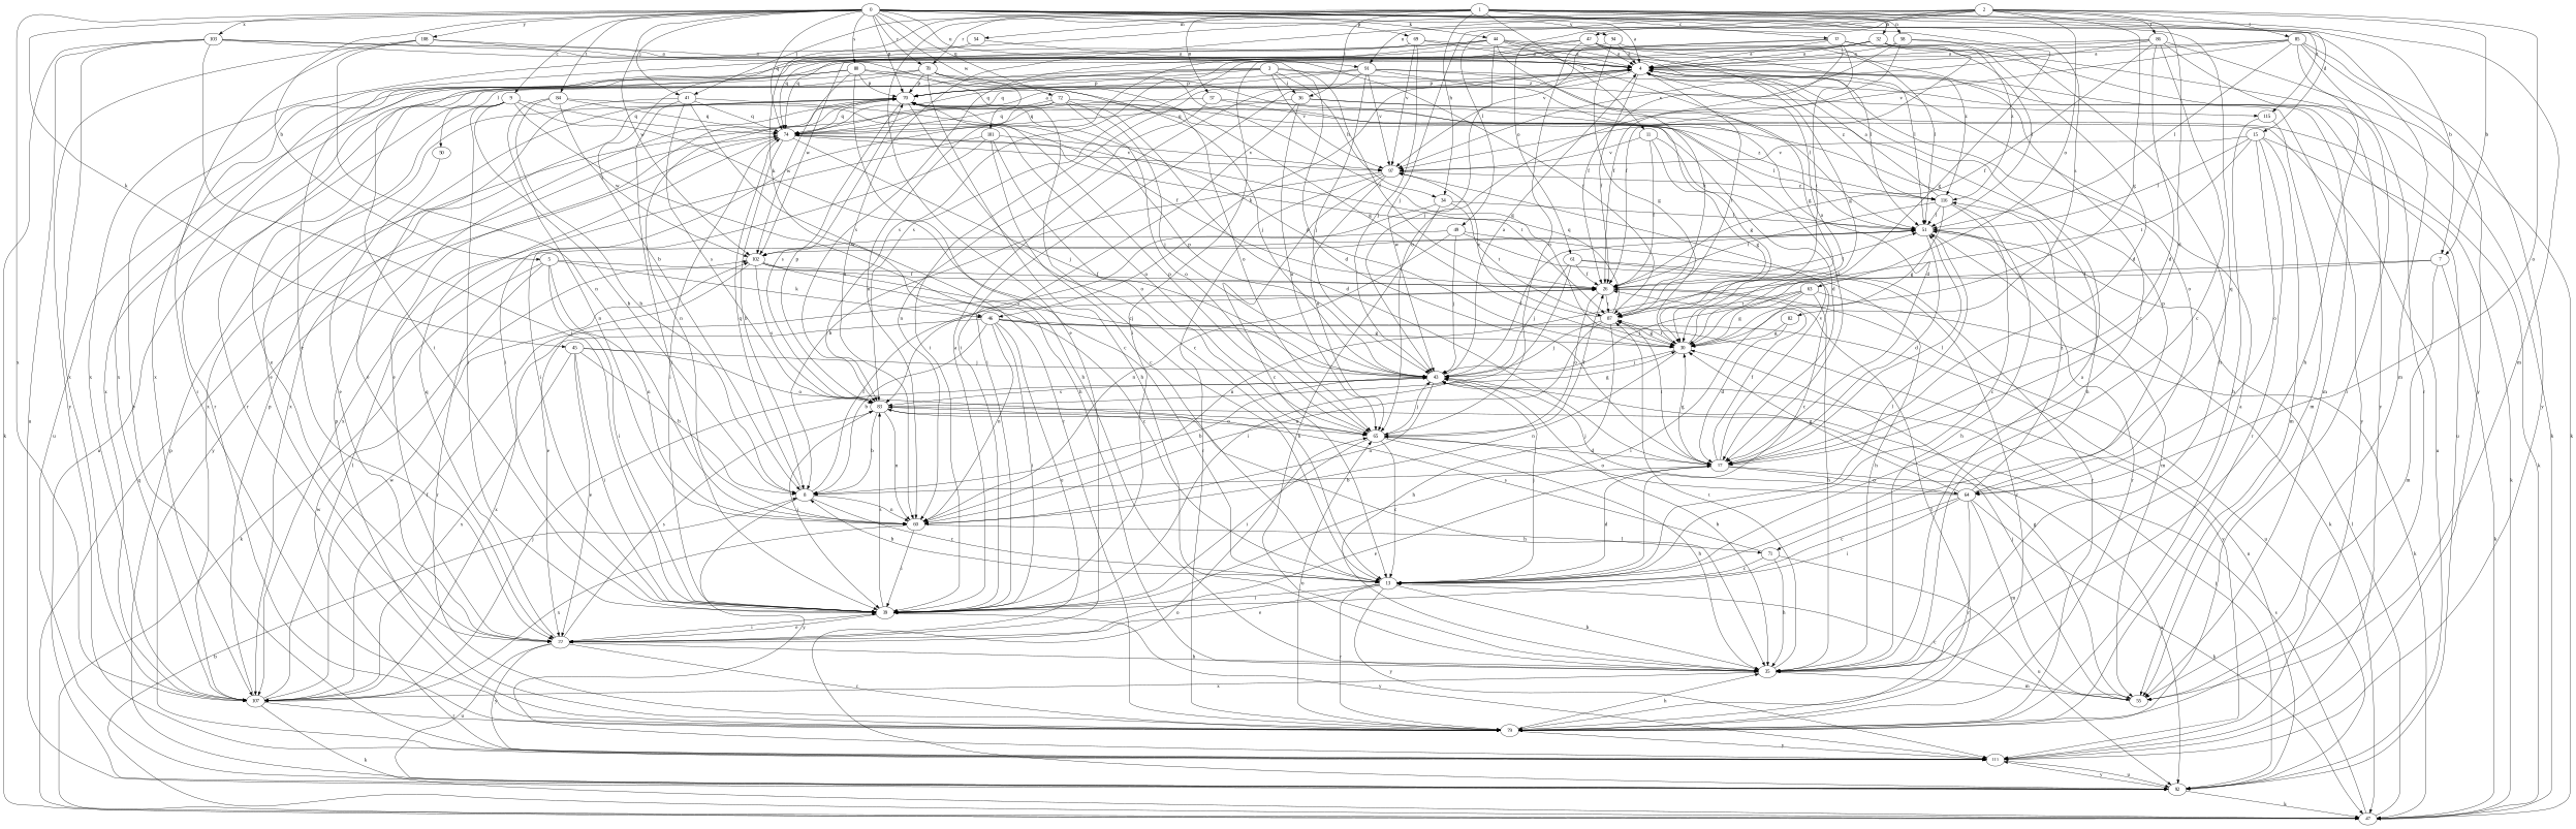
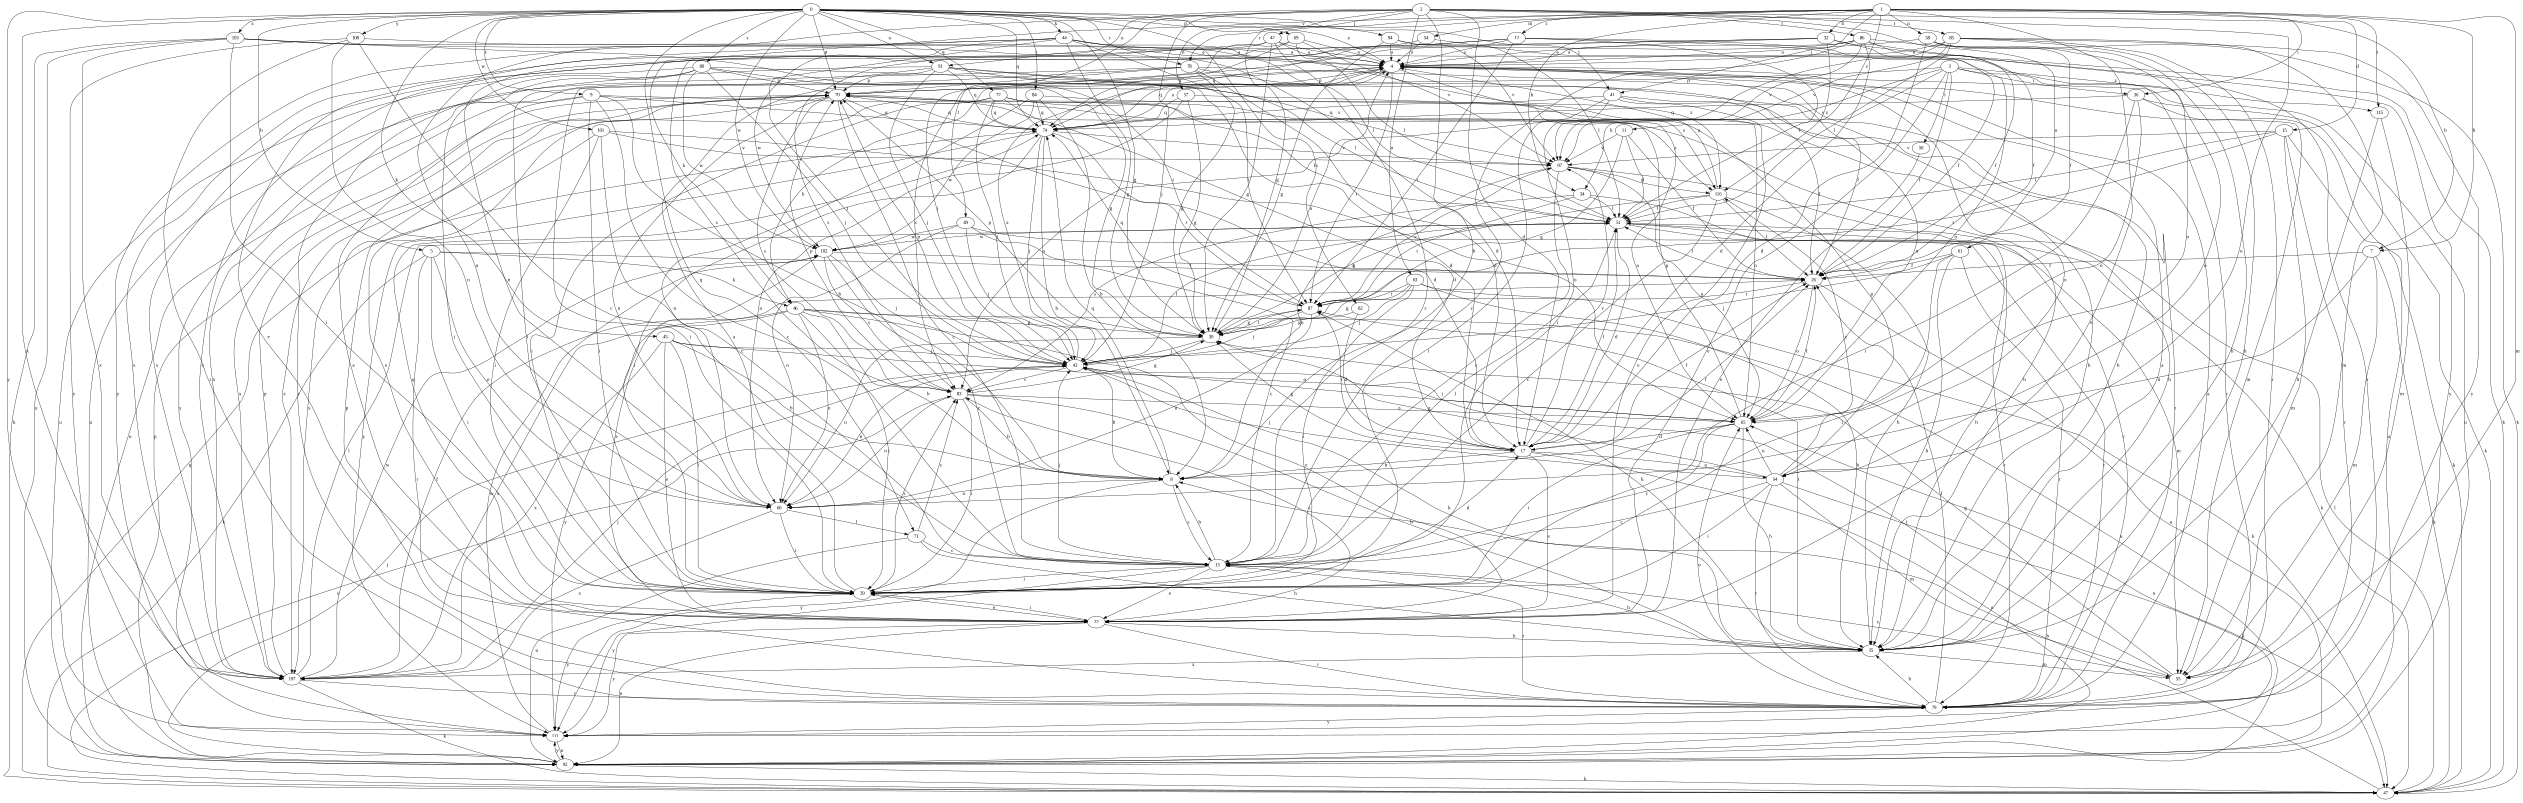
  strict digraph {
    fontname="Liberation Serif"
    node [fontname="Liberation Serif"]
    edge [fontname="Liberation Serif"]
    0
    4
    5
    9
    30
    41
    44
    45
    69
    70
    71
    72
    74
    78
    80
    82
    84
    91
    94
    101
    102
    103
    107
    108
    111
    46
    55
    64
    26
    39
    87
    92
    116
    60
    79
    47
    22
    8
    13
    35
    43
    83
    51
    65
    97
    17
    1
    7
    11
    12
    15
    32
    34
    36
    54
    57
    58
    115
    2
    42
    49
    61
    63
    85
    86
    3
    50
    0 -> 4 [label=a]
    0 -> 5 [label=b]
    0 -> 9 [label=c]
    0 -> 30 [label=g]
    0 -> 41 [label=j]
    0 -> 44 [label=k]
    0 -> 45 [label=k]
    0 -> 69 [label=p]
    0 -> 70 [label=p]
    0 -> 71 [label=q]
    0 -> 72 [label=q]
    0 -> 74 [label=q]
    0 -> 78 [label=r]
    0 -> 80 [label=s]
    0 -> 82 [label=s]
    0 -> 84 [label=t]
    0 -> 91 [label=u]
    0 -> 94 [label=v]
    0 -> 101 [label=w]
    0 -> 102 [label=w]
    0 -> 103 [label=x]
    0 -> 107 [label=x]
    0 -> 108 [label=y]
    0 -> 111 [label=y]
    4 -> 70 [label=p]
    4 -> 74 [label=q]
    4 -> 46 [label=k]
    4 -> 55 [label=m]
    4 -> 64 [label=o]
    4 -> 26 [label=f]
    4 -> 39 [label=i]
    4 -> 87 [label=t]
    4 -> 92 [label=u]
    4 -> 116 [label=z]
    5 -> 46 [label=k]
    5 -> 26 [label=f]
    5 -> 39 [label=i]
    5 -> 60 [label=n]
    5 -> 79 [label=r]
    5 -> 47 [label=k]
    9 -> 74 [label=q]
    9 -> 39 [label=i]
    9 -> 92 [label=u]
    9 -> 22 [label=e]
    9 -> 8 [label=b]
    9 -> 13 [label=c]
    9 -> 35 [label=h]
    30 -> 4 [label=a]
    30 -> 70 [label=p]
    30 -> 87 [label=t]
    30 -> 60 [label=n]
    30 -> 43 [label=j]
    41 -> 74 [label=q]
    41 -> 26 [label=f]
    41 -> 39 [label=i]
    41 -> 79 [label=r]
    41 -> 22 [label=e]
    41 -> 83 [label=s]
    44 -> 4 [label=a]
    44 -> 30 [label=g]
    44 -> 111 [label=y]
    44 -> 87 [label=t]
    44 -> 116 [label=z]
    44 -> 22 [label=e]
    44 -> 43 [label=j]
    44 -> 83 [label=s]
    44 -> 51 [label=l]
    45 -> 107 [label=x]
    45 -> 39 [label=i]
    45 -> 22 [label=e]
    45 -> 8 [label=b]
    45 -> 43 [label=j]
    45 -> 65 [label=o]
    69 -> 4 [label=a]
    69 -> 74 [label=q]
    69 -> 43 [label=j]
    69 -> 51 [label=l]
    69 -> 97 [label=v]
    70 -> 74 [label=q]
    70 -> 107 [label=x]
    70 -> 116 [label=z]
    70 -> 60 [label=n]
    70 -> 22 [label=e]
    70 -> 13 [label=c]
    70 -> 83 [label=s]
    70 -> 17 [label=d]
    71 -> 92 [label=u]
    71 -> 13 [label=c]
    71 -> 35 [label=h]
    71 -> 83 [label=s]
    72 -> 74 [label=q]
    72 -> 107 [label=x]
    72 -> 39 [label=i]
    72 -> 43 [label=j]
    72 -> 51 [label=l]
    72 -> 65 [label=o]
    72 -> 17 [label=d]
    74 -> 4 [label=a]
    74 -> 111 [label=y]
    74 -> 39 [label=i]
    74 -> 87 [label=t]
    74 -> 8 [label=b]
    74 -> 43 [label=j]
    74 -> 97 [label=v]
    78 -> 30 [label=g]
    78 -> 70 [label=p]
    78 -> 107 [label=x]
    78 -> 92 [label=u]
    78 -> 35 [label=h]
    78 -> 65 [label=o]
    78 -> 17 [label=d]
    80 -> 30 [label=g]
    80 -> 70 [label=p]
    80 -> 102 [label=w]
    80 -> 39 [label=i]
+   80 -> 92 [label=u]
    80 -> 79 [label=r]
    80 -> 35 [label=h]
    80 -> 43 [label=j]
    82 -> 30 [label=g]
    82 -> 17 [label=d]
    84 -> 74 [label=q]
    84 -> 102 [label=w]
    84 -> 60 [label=n]
    84 -> 8 [label=b]
    84 -> 65 [label=o]
    91 -> 70 [label=p]
    91 -> 74 [label=q]
    91 -> 111 [label=y]
    91 -> 39 [label=i]
    91 -> 43 [label=j]
    91 -> 51 [label=l]
    91 -> 97 [label=v]
    91 -> 17 [label=d]
    94 -> 4 [label=a]
    94 -> 30 [label=g]
    94 -> 51 [label=l]
    94 -> 97 [label=v]
    101 -> 107 [label=x]
    101 -> 39 [label=i]
    101 -> 13 [label=c]
    101 -> 65 [label=o]
    101 -> 97 [label=v]
    102 -> 26 [label=f]
    102 -> 22 [label=e]
    102 -> 13 [label=c]
    102 -> 43 [label=j]
    102 -> 83 [label=s]
    103 -> 4 [label=a]
    103 -> 107 [label=x]
    103 -> 39 [label=i]
    103 -> 87 [label=t]
    103 -> 92 [label=u]
    103 -> 47 [label=k]
    103 -> 17 [label=d]
    107 -> 70 [label=p]
    107 -> 102 [label=w]
    107 -> 26 [label=f]
    107 -> 79 [label=r]
    107 -> 47 [label=k]
    107 -> 43 [label=j]
    107 -> 51 [label=l]
    108 -> 4 [label=a]
    108 -> 111 [label=y]
    108 -> 60 [label=n]
    108 -> 79 [label=r]
    108 -> 13 [label=c]
    111 -> 102 [label=w]
    111 -> 92 [label=u]
    46 -> 30 [label=g]
    46 -> 107 [label=x]
    46 -> 111 [label=y]
    46 -> 39 [label=i]
    46 -> 92 [label=u]
    46 -> 60 [label=n]
    46 -> 22 [label=e]
    46 -> 8 [label=b]
    55 -> 30 [label=g]
    55 -> 13 [label=c]
    55 -> 43 [label=j]
    64 -> 30 [label=g]
    64 -> 70 [label=p]
    64 -> 55 [label=m]
    64 -> 39 [label=i]
    64 -> 116 [label=z]
    64 -> 79 [label=r]
    64 -> 47 [label=k]
    64 -> 13 [label=c]
    64 -> 43 [label=j]
    64 -> 65 [label=o]
    26 -> 87 [label=t]
    26 -> 92 [label=u]
    26 -> 51 [label=l]
    26 -> 65 [label=o]
    39 -> 4 [label=a]
    39 -> 111 [label=y]
    39 -> 22 [label=e]
    39 -> 83 [label=s]
    87 -> 30 [label=g]
    87 -> 74 [label=q]
    87 -> 60 [label=n]
    87 -> 35 [label=h]
    87 -> 43 [label=j]
    87 -> 97 [label=v]
    92 -> 70 [label=p]
    92 -> 111 [label=y]
    92 -> 47 [label=k]
    92 -> 43 [label=j]
    92 -> 65 [label=o]
    116 -> 4 [label=a]
    116 -> 30 [label=g]
    116 -> 26 [label=f]
    116 -> 13 [label=c]
    116 -> 35 [label=h]
    116 -> 51 [label=l]
    60 -> 71 [label=l]
    60 -> 107 [label=x]
    60 -> 39 [label=i]
    79 -> 4 [label=a]
    79 -> 70 [label=p]
    79 -> 111 [label=y]
    79 -> 26 [label=f]
    79 -> 35 [label=h]
    79 -> 65 [label=o]
    47 -> 74 [label=q]
    47 -> 8 [label=b]
    47 -> 83 [label=s]
    47 -> 51 [label=l]
    22 -> 74 [label=q]
    22 -> 111 [label=y]
    22 -> 39 [label=i]
    22 -> 92 [label=u]
    22 -> 79 [label=r]
    22 -> 35 [label=h]
    22 -> 83 [label=s]
    8 -> 74 [label=q]
    8 -> 111 [label=y]
    8 -> 26 [label=f]
    8 -> 60 [label=n]
    8 -> 13 [label=c]
    13 -> 111 [label=y]
    13 -> 39 [label=i]
    13 -> 79 [label=r]
    13 -> 22 [label=e]
    13 -> 8 [label=b]
    13 -> 35 [label=h]
    13 -> 43 [label=j]
    13 -> 51 [label=l]
    13 -> 17 [label=d]
    35 -> 4 [label=a]
    35 -> 107 [label=x]
    35 -> 55 [label=m]
    35 -> 87 [label=t]
    43 -> 4 [label=a]
    43 -> 70 [label=p]
    43 -> 60 [label=n]
    43 -> 8 [label=b]
    43 -> 35 [label=h]
    43 -> 83 [label=s]
    43 -> 51 [label=l]
    83 -> 30 [label=g]
    83 -> 70 [label=p]
    83 -> 39 [label=i]
    83 -> 60 [label=n]
    83 -> 8 [label=b]
    83 -> 35 [label=h]
    83 -> 65 [label=o]
    51 -> 102 [label=w]
    51 -> 55 [label=m]
    51 -> 79 [label=r]
    51 -> 47 [label=k]
    51 -> 17 [label=d]
    65 -> 70 [label=p]
    65 -> 26 [label=f]
    65 -> 39 [label=i]
    65 -> 13 [label=c]
    65 -> 35 [label=h]
    65 -> 43 [label=j]
    65 -> 17 [label=d]
    97 -> 116 [label=z]
    97 -> 79 [label=r]
    97 -> 8 [label=b]
    97 -> 13 [label=c]
    97 -> 65 [label=o]
    17 -> 30 [label=g]
    17 -> 64 [label=o]
    17 -> 26 [label=f]
    17 -> 87 [label=t]
    17 -> 92 [label=u]
    17 -> 22 [label=e]
    17 -> 8 [label=b]
    17 -> 51 [label=l]
    17 -> 97 [label=v]
    1 -> 41 [label=j]
    1 -> 78 [label=r]
    1 -> 46 [label=k]
    1 -> 55 [label=m]
    1 -> 22 [label=e]
    1 -> 7 [label=b]
    1 -> 11 [label=c]
    1 -> 12 [label=c]
    1 -> 15 [label=d]
    1 -> 32 [label=h]
    1 -> 34 [label=h]
    1 -> 36 [label=i]
    1 -> 54 [label=m]
    1 -> 57 [label=n]
    1 -> 58 [label=n]
    1 -> 115 [label=z]
    7 -> 55 [label=m]
    7 -> 26 [label=f]
    7 -> 60 [label=n]
    7 -> 47 [label=k]
    11 -> 30 [label=g]
    11 -> 26 [label=f]
    11 -> 51 [label=l]
    11 -> 97 [label=v]
    12 -> 4 [label=a]
    12 -> 74 [label=q]
    12 -> 111 [label=y]
    12 -> 26 [label=f]
    12 -> 87 [label=t]
    12 -> 83 [label=s]
    12 -> 51 [label=l]
    15 -> 55 [label=m]
-   15 -> 64 [label=o]
+   54 -> 64 [label=o]
    15 -> 87 [label=t]
    15 -> 79 [label=r]
    15 -> 47 [label=k]
    15 -> 51 [label=l]
    15 -> 97 [label=v]
    32 -> 4 [label=a]
    32 -> 102 [label=w]
    32 -> 26 [label=f]
    32 -> 116 [label=z]
    32 -> 47 [label=k]
    32 -> 83 [label=s]
    34 -> 87 [label=t]
    34 -> 35 [label=h]
    34 -> 83 [label=s]
    34 -> 51 [label=l]
    36 -> 74 [label=q]
    36 -> 39 [label=i]
    36 -> 92 [label=u]
    36 -> 47 [label=k]
    36 -> 65 [label=o]
    54 -> 4 [label=a]
    54 -> 107 [label=x]
    57 -> 30 [label=g]
    57 -> 74 [label=q]
    57 -> 60 [label=n]
    57 -> 35 [label=h]
    58 -> 4 [label=a]
    58 -> 26 [label=f]
    58 -> 35 [label=h]
    58 -> 65 [label=o]
    58 -> 17 [label=d]
    115 -> 55 [label=m]
    115 -> 35 [label=h]
    2 -> 30 [label=g]
    2 -> 91 [label=u]
    2 -> 64 [label=o]
    2 -> 60 [label=n]
    2 -> 8 [label=b]
    2 -> 43 [label=j]
    2 -> 17 [label=d]
    2 -> 7 [label=b]
    2 -> 42 [label=j]
    2 -> 49 [label=l]
    2 -> 61 [label=o]
    2 -> 63 [label=o]
    2 -> 85 [label=t]
    2 -> 86 [label=t]
    42 -> 4 [label=a]
    42 -> 30 [label=g]
    42 -> 107 [label=x]
    42 -> 60 [label=n]
    42 -> 13 [label=c]
    42 -> 65 [label=o]
    49 -> 102 [label=w]
    49 -> 60 [label=n]
    49 -> 79 [label=r]
    49 -> 13 [label=c]
    49 -> 43 [label=j]
    61 -> 26 [label=f]
    61 -> 39 [label=i]
    61 -> 79 [label=r]
    61 -> 35 [label=h]
    61 -> 43 [label=j]
    63 -> 30 [label=g]
    63 -> 39 [label=i]
    63 -> 87 [label=t]
    63 -> 47 [label=k]
    63 -> 35 [label=h]
    63 -> 43 [label=j]
    85 -> 4 [label=a]
    85 -> 111 [label=y]
    85 -> 55 [label=m]
    85 -> 39 [label=i]
    85 -> 79 [label=r]
    85 -> 35 [label=h]
    85 -> 51 [label=l]
    85 -> 97 [label=v]
    86 -> 4 [label=a]
    86 -> 107 [label=x]
    86 -> 26 [label=f]
    86 -> 79 [label=r]
    86 -> 47 [label=k]
    86 -> 13 [label=c]
    86 -> 97 [label=v]
    86 -> 17 [label=d]
    3 -> 70 [label=p]
    3 -> 26 [label=f]
    3 -> 79 [label=r]
    3 -> 22 [label=e]
    3 -> 97 [label=v]
    3 -> 34 [label=h]
    3 -> 36 [label=i]
    3 -> 115 [label=z]
    3 -> 50 [label=l]
    50 -> 22 [label=e]
  }
